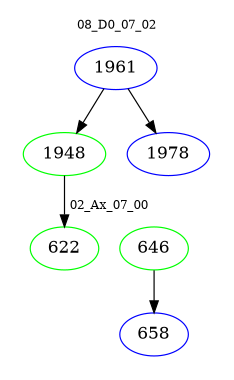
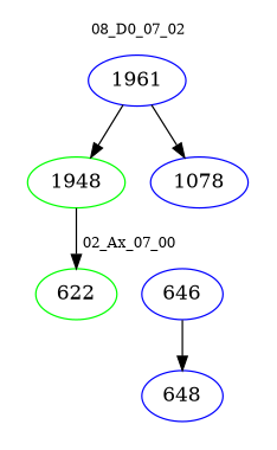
  digraph {
    fontname="DejaVu Serif"
    node [color=green fontname="DejaVu Serif"]
    edge [color=black fontname="DejaVu Serif"]
-   n1 [label=646]
+   n1 [color=blue label=646]
    n2 [label=622]
-   n3 [color=blue label=658]
+   n3 [color=blue label=648]
    n4 [color=blue label=1961]
    n5 [label=1948]
-   n6 [color=blue label=1978]
+   n6 [color=blue label=1078]
    subgraph cluster_1 {
      color=white
      fontsize=10
      label="02_Ax_07_00"
      n1
      n2
      n3
    }
    subgraph cluster_2 {
      color=white
      fontsize=10
      label="08_D0_07_02"
      n4
      n5
      n6
    }
    n1 -> n3
    n4 -> n5
    n4 -> n6
    n5 -> n2
  }
